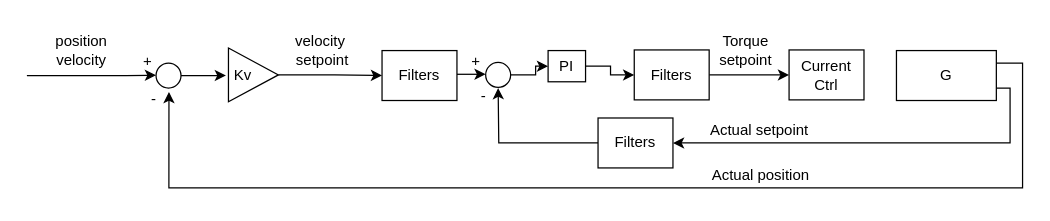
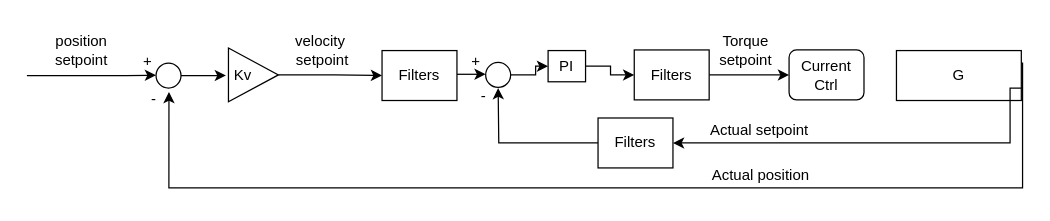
  <mxCell id="0" />
  <mxCell id="1" parent="0" />
- <mxCell id="2" value="G" style="rounded=0;whiteSpace=wrap;html=1;" parent="1" vertex="1"><mxGeometry x="717" y="40" width="80" height="40" as="geometry" /></mxCell>
+ <mxCell id="2" value="G" style="rounded=0;whiteSpace=wrap;html=1;" parent="1" vertex="1"><mxGeometry x="717" y="40" width="100" height="40" as="geometry" /></mxCell>
  <mxCell id="3" style="edgeStyle=orthogonalEdgeStyle;rounded=0;orthogonalLoop=1;jettySize=auto;html=1;entryX=0.517;entryY=1.157;entryDx=0;entryDy=0;entryPerimeter=0;exitX=1;exitY=0.25;exitDx=0;exitDy=0;" parent="1" source="2" target="5" edge="1"><mxGeometry relative="1" as="geometry"><mxPoint x="122" y="200" as="targetPoint" /><mxPoint x="868" y="50" as="sourcePoint" /><Array as="points"><mxPoint x="818" y="50" /><mxPoint x="818" y="150" /><mxPoint x="134" y="150" /></Array></mxGeometry></mxCell>
  <mxCell id="4" style="edgeStyle=orthogonalEdgeStyle;rounded=0;orthogonalLoop=1;jettySize=auto;html=1;" parent="1" source="5" edge="1"><mxGeometry relative="1" as="geometry"><mxPoint x="180" y="60" as="targetPoint" /></mxGeometry></mxCell>
  <mxCell id="5" value="" style="ellipse;whiteSpace=wrap;html=1;aspect=fixed;" parent="1" vertex="1"><mxGeometry x="124" y="50" width="20" height="20" as="geometry" /></mxCell>
  <mxCell id="6" style="edgeStyle=orthogonalEdgeStyle;rounded=0;orthogonalLoop=1;jettySize=auto;html=1;entryX=0;entryY=0.5;entryDx=0;entryDy=0;exitX=1.007;exitY=0.878;exitDx=0;exitDy=0;exitPerimeter=0;" parent="1" edge="1"><mxGeometry relative="1" as="geometry"><mxPoint x="20.56" y="60.041" as="sourcePoint" /><mxPoint x="124" y="59.76" as="targetPoint" /><Array as="points"><mxPoint x="100" y="60" /><mxPoint x="100" y="60" /></Array></mxGeometry></mxCell>
- <mxCell id="7" value="position&lt;br&gt;velocity" style="text;html=1;align=center;verticalAlign=middle;resizable=0;points=[];autosize=1;strokeColor=none;fillColor=none;" parent="1" vertex="1"><mxGeometry x="29" y="20" width="70" height="40" as="geometry" /></mxCell>
+ <mxCell id="7" value="position&lt;br&gt;setpoint" style="text;html=1;align=center;verticalAlign=middle;resizable=0;points=[];autosize=1;strokeColor=none;fillColor=none;" parent="1" vertex="1"><mxGeometry x="29" y="20" width="70" height="40" as="geometry" /></mxCell>
  <mxCell id="8" value="+" style="text;html=1;align=center;verticalAlign=middle;resizable=0;points=[];autosize=1;strokeColor=none;fillColor=none;" parent="1" vertex="1"><mxGeometry x="102" y="34" width="30" height="30" as="geometry" /></mxCell>
  <mxCell id="9" value="-" style="text;html=1;align=center;verticalAlign=middle;resizable=0;points=[];autosize=1;strokeColor=none;fillColor=none;" parent="1" vertex="1"><mxGeometry x="107" y="64" width="30" height="30" as="geometry" /></mxCell>
  <mxCell id="10" value="velocity&amp;nbsp;&lt;br&gt;setpoint" style="text;html=1;align=center;verticalAlign=middle;resizable=0;points=[];autosize=1;strokeColor=none;fillColor=none;" parent="1" vertex="1"><mxGeometry x="222" y="20" width="70" height="40" as="geometry" /></mxCell>
  <mxCell id="11" value="Kv&amp;nbsp; &amp;nbsp; &amp;nbsp;" style="triangle;whiteSpace=wrap;html=1;" parent="1" vertex="1"><mxGeometry x="182" y="38" width="40" height="43" as="geometry" /></mxCell>
  <mxCell id="12" style="edgeStyle=orthogonalEdgeStyle;rounded=0;orthogonalLoop=1;jettySize=auto;html=1;entryX=0;entryY=0.5;entryDx=0;entryDy=0;" parent="1" source="13" target="15" edge="1"><mxGeometry relative="1" as="geometry" /></mxCell>
  <mxCell id="13" value="" style="ellipse;whiteSpace=wrap;html=1;aspect=fixed;" parent="1" vertex="1"><mxGeometry x="388" y="49.5" width="20" height="20" as="geometry" /></mxCell>
  <mxCell id="14" style="edgeStyle=orthogonalEdgeStyle;rounded=0;orthogonalLoop=1;jettySize=auto;html=1;entryX=0;entryY=0.5;entryDx=0;entryDy=0;" parent="1" source="15" target="17" edge="1"><mxGeometry relative="1" as="geometry" /></mxCell>
  <mxCell id="15" value="PI" style="rounded=0;whiteSpace=wrap;html=1;" parent="1" vertex="1"><mxGeometry x="438" y="40" width="30" height="25" as="geometry" /></mxCell>
  <mxCell id="16" style="edgeStyle=orthogonalEdgeStyle;rounded=0;orthogonalLoop=1;jettySize=auto;html=1;entryX=0;entryY=0.5;entryDx=0;entryDy=0;" parent="1" source="17" target="18" edge="1"><mxGeometry relative="1" as="geometry"><mxPoint x="598" y="59.5" as="targetPoint" /></mxGeometry></mxCell>
  <mxCell id="17" value="Filters" style="rounded=0;whiteSpace=wrap;html=1;" parent="1" vertex="1"><mxGeometry x="507" y="39.5" width="60" height="40" as="geometry" /></mxCell>
- <mxCell id="18" value="Current&lt;br&gt;Ctrl" style="rounded=0;whiteSpace=wrap;html=1;" parent="1" vertex="1"><mxGeometry x="631" y="39.5" width="60" height="40" as="geometry" /></mxCell>
+ <mxCell id="18" value="Current&lt;br&gt;Ctrl" style="whiteSpace=wrap;html=1;rounded=1;" parent="1" vertex="1"><mxGeometry x="631" y="39.5" width="60" height="40" as="geometry" /></mxCell>
  <mxCell id="19" style="edgeStyle=orthogonalEdgeStyle;rounded=0;orthogonalLoop=1;jettySize=auto;html=1;exitX=1;exitY=0.75;exitDx=0;exitDy=0;entryX=1;entryY=0.5;entryDx=0;entryDy=0;" parent="1" source="2" edge="1" target="29"><mxGeometry relative="1" as="geometry"><mxPoint x="398" y="70" as="targetPoint" /><mxPoint x="808" y="59.5" as="sourcePoint" /><Array as="points"><mxPoint x="808" y="70" /><mxPoint x="808" y="114" /></Array></mxGeometry></mxCell>
  <mxCell id="20" value="Actual position" style="text;html=1;align=center;verticalAlign=middle;resizable=0;points=[];autosize=1;strokeColor=none;fillColor=none;" parent="1" vertex="1"><mxGeometry x="558" y="125" width="100" height="30" as="geometry" /></mxCell>
  <mxCell id="21" value="Actual setpoint" style="text;html=1;align=center;verticalAlign=middle;resizable=0;points=[];autosize=1;strokeColor=none;fillColor=none;" parent="1" vertex="1"><mxGeometry x="557" y="89" width="100" height="30" as="geometry" /></mxCell>
  <mxCell id="22" value="-" style="text;html=1;align=center;verticalAlign=middle;resizable=0;points=[];autosize=1;strokeColor=none;fillColor=none;" parent="1" vertex="1"><mxGeometry x="371" y="62" width="30" height="30" as="geometry" /></mxCell>
  <mxCell id="23" value="+" style="text;html=1;align=center;verticalAlign=middle;resizable=0;points=[];autosize=1;strokeColor=none;fillColor=none;" parent="1" vertex="1"><mxGeometry x="365" y="34" width="30" height="30" as="geometry" /></mxCell>
  <mxCell id="24" value="Torque&lt;br&gt;setpoint" style="text;html=1;align=center;verticalAlign=middle;resizable=0;points=[];autosize=1;strokeColor=none;fillColor=none;" parent="1" vertex="1"><mxGeometry x="561" y="20" width="70" height="40" as="geometry" /></mxCell>
  <mxCell id="25" style="edgeStyle=orthogonalEdgeStyle;rounded=0;orthogonalLoop=1;jettySize=auto;html=1;entryX=0;entryY=0.5;entryDx=0;entryDy=0;" edge="1" parent="1"><mxGeometry relative="1" as="geometry"><mxPoint x="365" y="59" as="sourcePoint" /><mxPoint x="388" y="58.5" as="targetPoint" /></mxGeometry></mxCell>
  <mxCell id="26" value="Filters" style="rounded=0;whiteSpace=wrap;html=1;" vertex="1" parent="1"><mxGeometry x="305" y="40" width="60" height="40" as="geometry" /></mxCell>
  <mxCell id="27" style="edgeStyle=orthogonalEdgeStyle;rounded=0;orthogonalLoop=1;jettySize=auto;html=1;exitX=1;exitY=0.5;exitDx=0;exitDy=0;" edge="1" parent="1" source="11"><mxGeometry relative="1" as="geometry"><mxPoint x="229" y="59.25" as="sourcePoint" /><mxPoint x="305" y="60" as="targetPoint" /><Array as="points"><mxPoint x="267" y="59" /></Array></mxGeometry></mxCell>
  <mxCell id="28" style="edgeStyle=orthogonalEdgeStyle;rounded=0;orthogonalLoop=1;jettySize=auto;html=1;" edge="1" parent="1" source="29"><mxGeometry relative="1" as="geometry"><mxPoint x="398" y="70" as="targetPoint" /></mxGeometry></mxCell>
  <mxCell id="29" value="Filters" style="rounded=0;whiteSpace=wrap;html=1;" vertex="1" parent="1"><mxGeometry x="478" y="94" width="60" height="40" as="geometry" /></mxCell>
